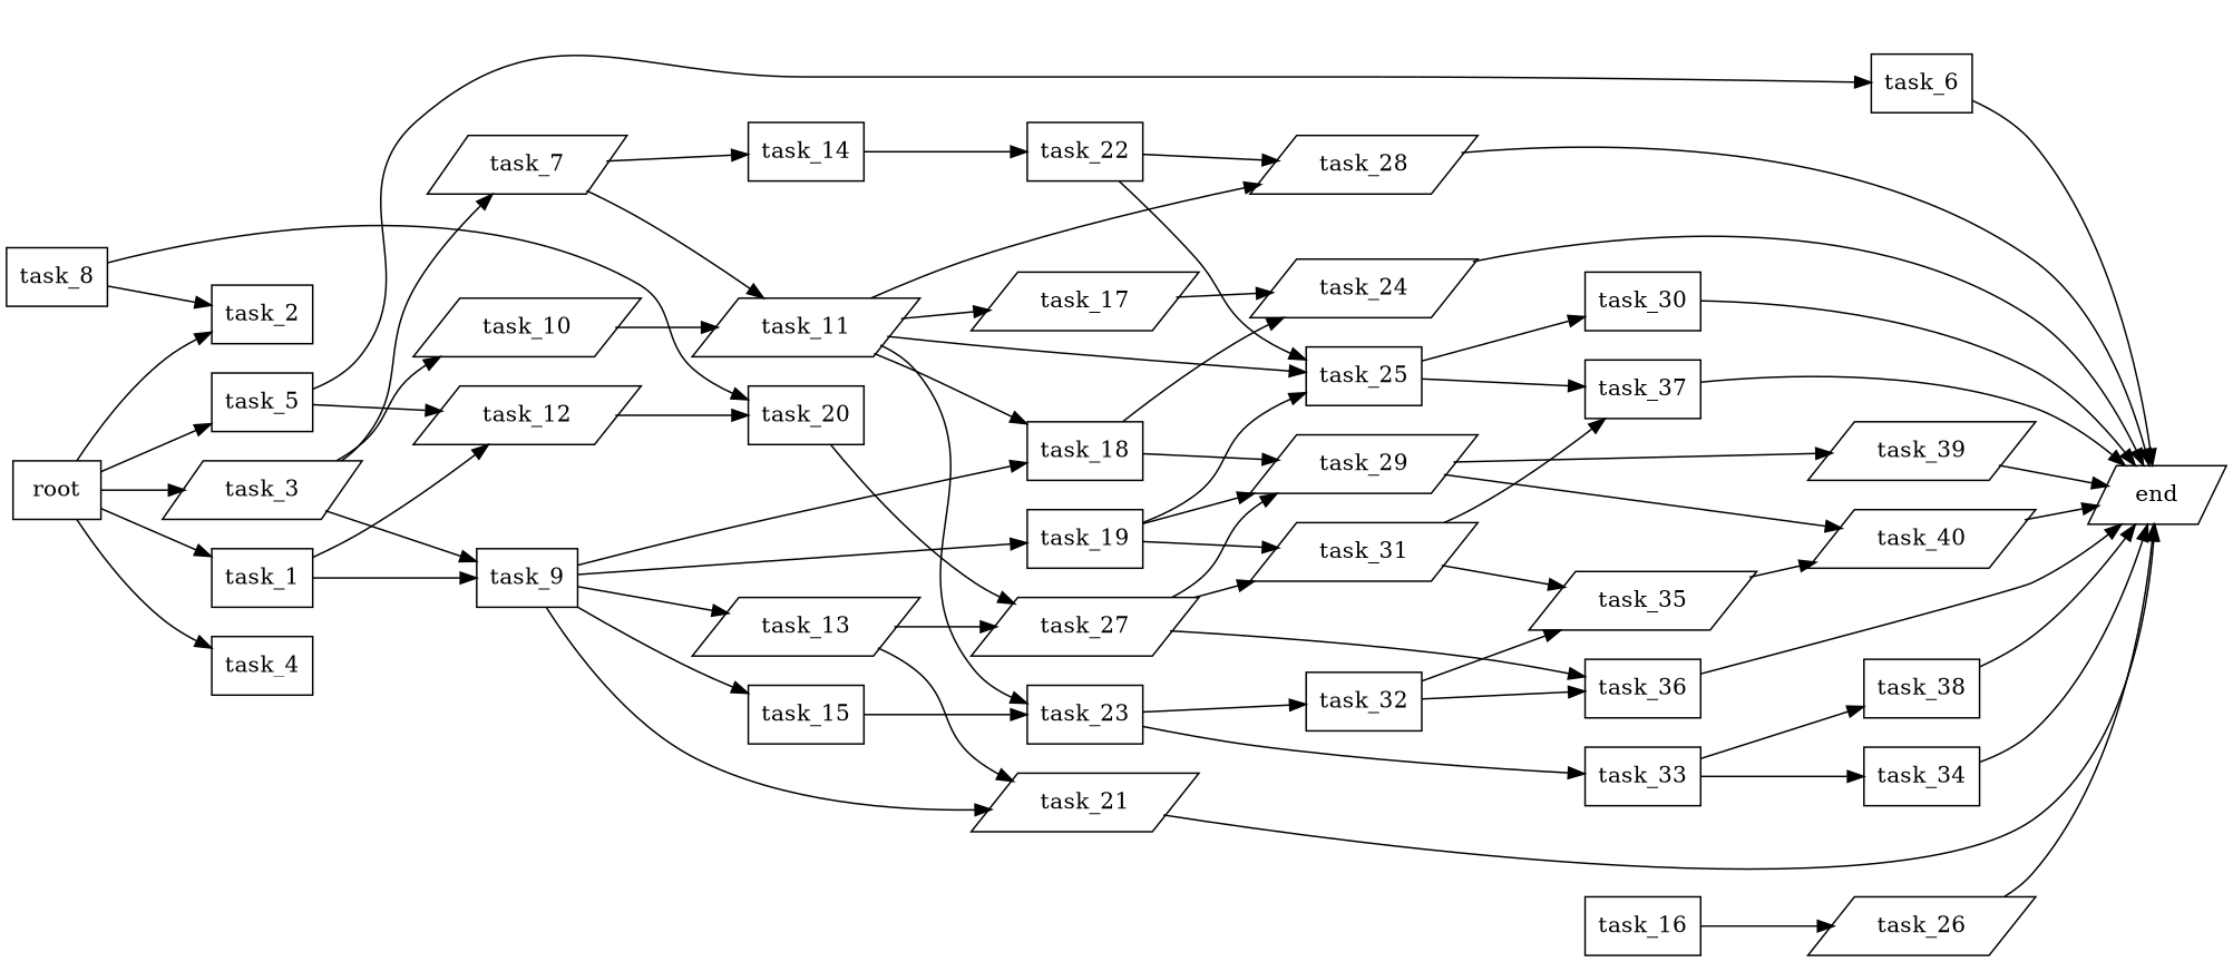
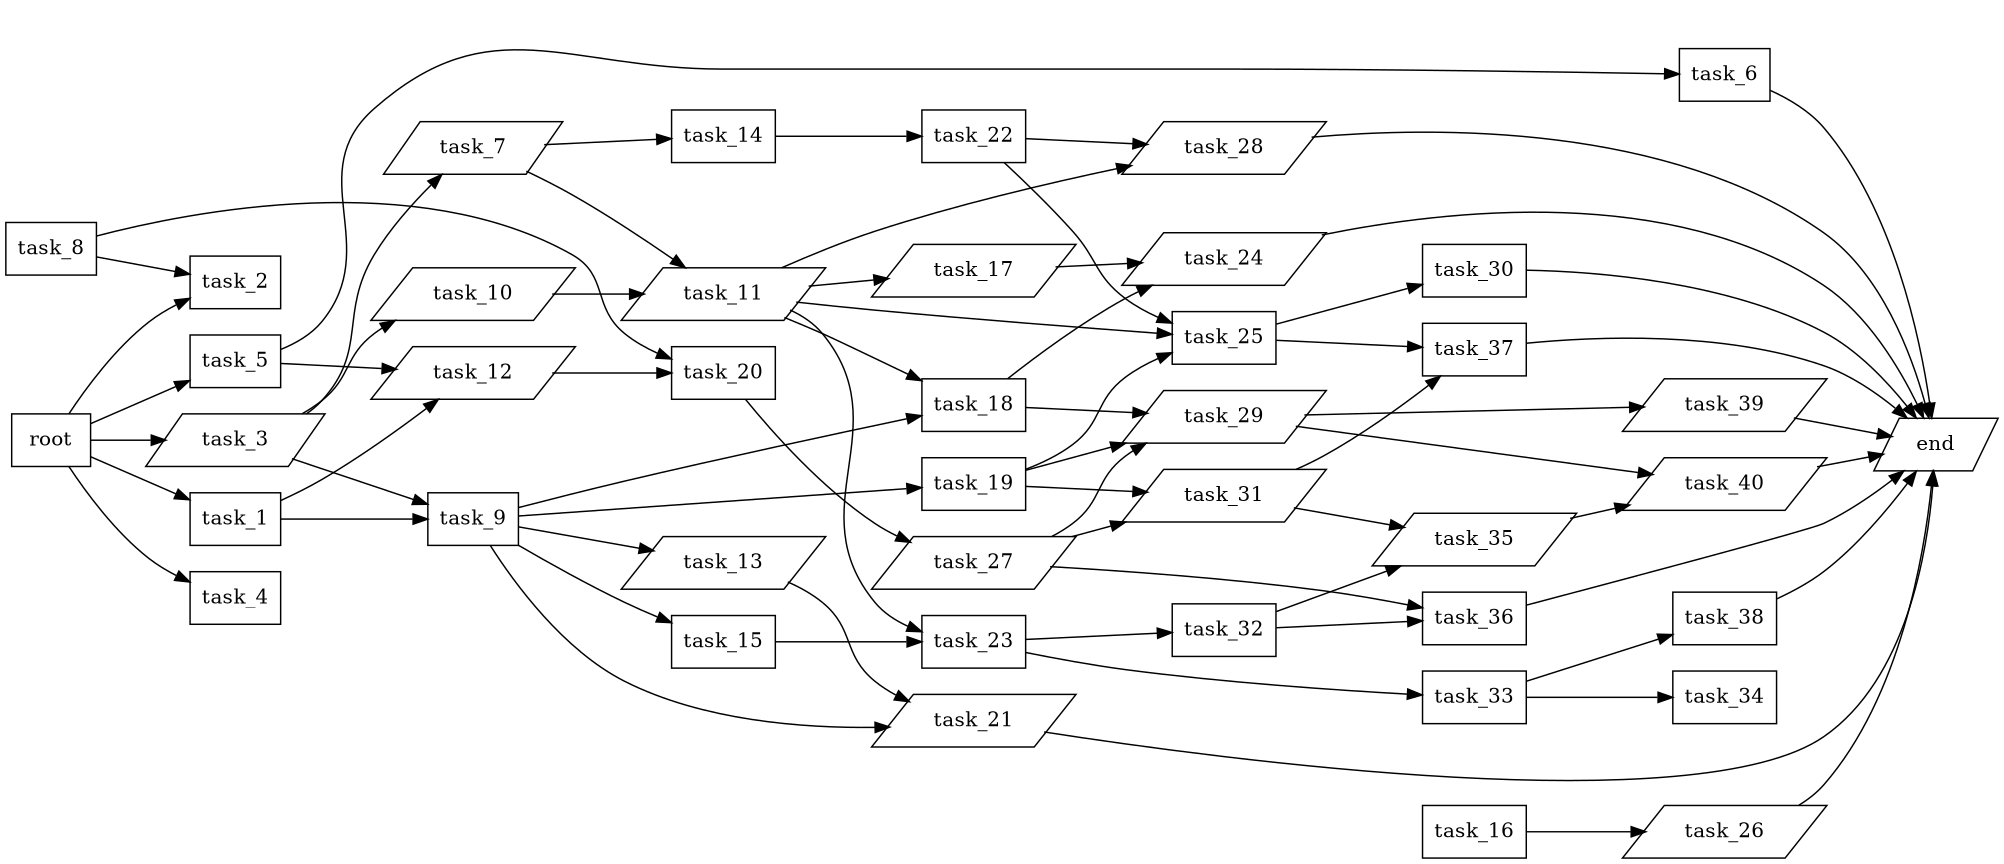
  digraph {
    rankdir=LR
    node [shape=box]
    root
    task_1
    task_2
    task_3 [shape=parallelogram]
    task_4
    task_5
    task_9
    task_12 [shape=parallelogram]
    task_7 [shape=parallelogram]
    task_10 [shape=parallelogram]
    task_6
    task_13 [shape=parallelogram]
    task_15
    task_18
    task_19
    task_21 [shape=parallelogram]
    task_20
    task_8
    task_11 [shape=parallelogram]
    task_14
    task_26 [shape=parallelogram]
    task_16
    end [shape=parallelogram]
    task_17 [shape=parallelogram]
    task_23
    task_25
    task_28 [shape=parallelogram]
    task_22
    task_27 [shape=parallelogram]
    task_24 [shape=parallelogram]
    task_29 [shape=parallelogram]
    task_31 [shape=parallelogram]
    task_33
    task_32
    task_30
    task_37
    task_36
    task_39 [shape=parallelogram]
    task_40 [shape=parallelogram]
    task_35 [shape=parallelogram]
    task_34
    task_38
    root -> task_1
    root -> task_2
    root -> task_3
    root -> task_4
    root -> task_5
    task_1 -> task_9
    task_1 -> task_12
    task_3 -> task_9
    task_3 -> task_7
    task_3 -> task_10
    task_5 -> task_12
    task_5 -> task_6
    task_9 -> task_13
    task_9 -> task_15
    task_9 -> task_18
    task_9 -> task_19
    task_9 -> task_21
    task_12 -> task_20
    task_7 -> task_11
    task_7 -> task_14
    task_10 -> task_11
    task_6 -> end
    task_13 -> task_21
-   task_13 -> task_27
    task_15 -> task_23
    task_18 -> task_24
    task_18 -> task_29
    task_19 -> task_25
    task_19 -> task_29
    task_19 -> task_31
    task_21 -> end
    task_20 -> task_27
    task_8 -> task_2
    task_8 -> task_20
    task_11 -> task_18
    task_11 -> task_17
    task_11 -> task_23
    task_11 -> task_25
    task_11 -> task_28
    task_14 -> task_22
    task_26 -> end
    task_16 -> task_26
    task_17 -> task_24
    task_23 -> task_33
    task_23 -> task_32
    task_25 -> task_30
    task_25 -> task_37
    task_28 -> end
    task_22 -> task_25
    task_22 -> task_28
    task_27 -> task_29
    task_27 -> task_31
    task_27 -> task_36
    task_24 -> end
    task_29 -> task_39
    task_29 -> task_40
    task_31 -> task_37
    task_31 -> task_35
    task_33 -> task_34
    task_33 -> task_38
    task_32 -> task_36
    task_32 -> task_35
    task_30 -> end
    task_37 -> end
    task_36 -> end
    task_39 -> end
    task_40 -> end
    task_35 -> task_40
-   task_34 -> end
    task_38 -> end
  }
